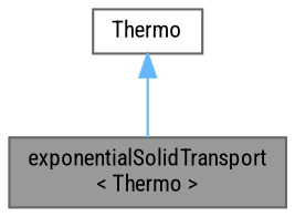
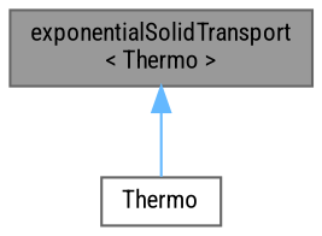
  digraph {
    fontname="Roboto Condensed"
    node [color=gray40 fontname="Roboto Condensed" fontsize=10 shape=box style=filled]
    n1 [fillcolor=grey60 fontcolor=black height=0.2 label="exponentialSolidTransport\l\< Thermo \>" width=0.4]
    n2 [fillcolor=white height=0.2 label=Thermo width=0.4]
-   n2 -> n1 [color=steelblue1 dir=back fontname="Roboto Condensed" fontsize=10 labelfontname=Helvetica labelfontsize=10 style=solid]
+   n1 -> n2 [color=steelblue1 dir=back fontname="Roboto Condensed" fontsize=10 labelfontname=Helvetica labelfontsize=10 style=solid]
  }
